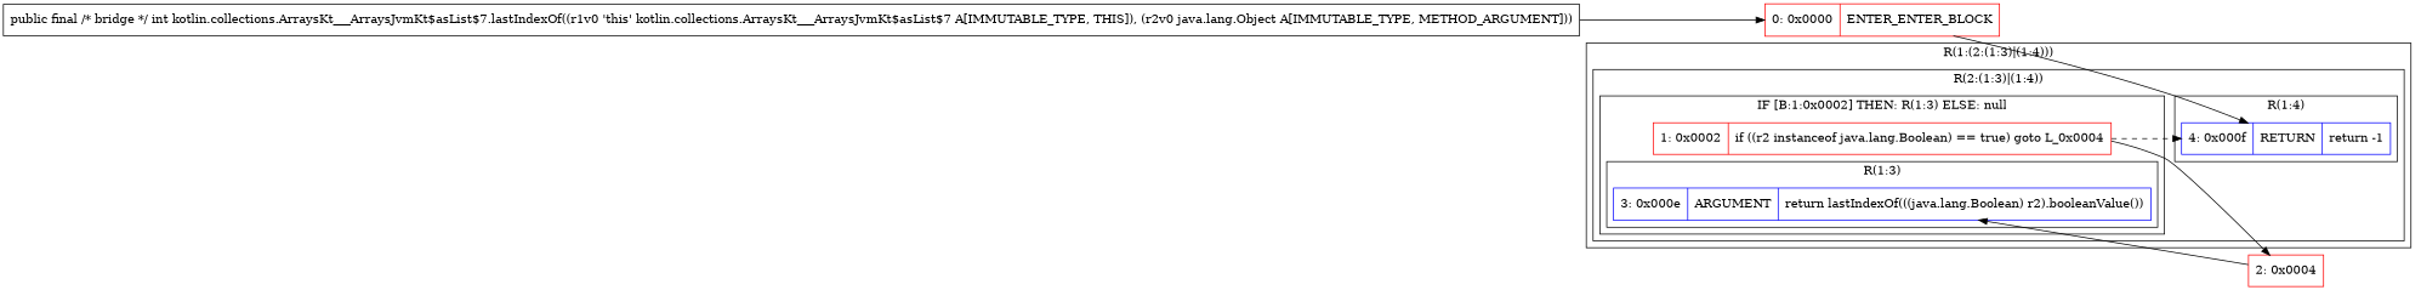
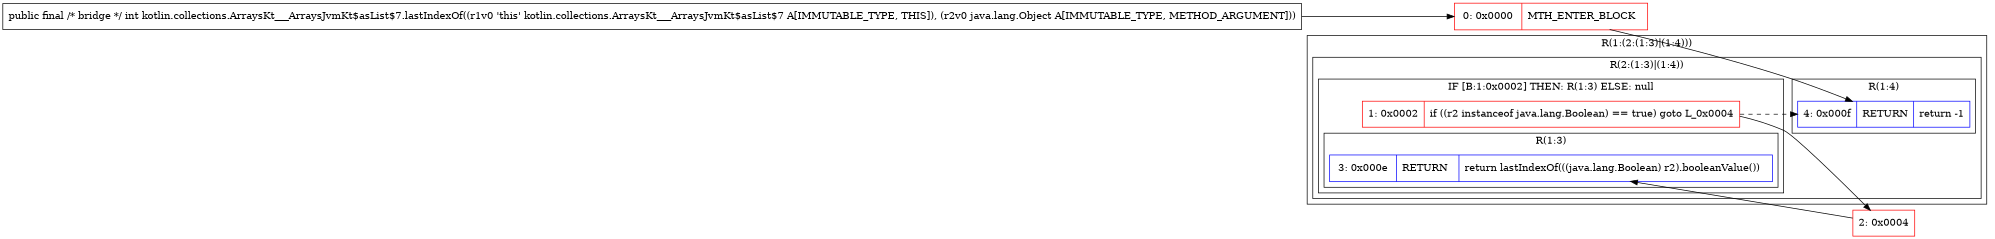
  digraph {
    rankdir=LR
    node [color=red shape=record]
-   n1 [color=blue label="{3\:\ 0x000e|ARGUMENT\l|return lastIndexOf(((java.lang.Boolean) r2).booleanValue())\l}"]
+   n1 [color=blue label="{3\:\ 0x000e|RETURN\l|return lastIndexOf(((java.lang.Boolean) r2).booleanValue())\l}"]
    n2 [label="{1\:\ 0x0002|if ((r2 instanceof java.lang.Boolean) == true) goto L_0x0004\l}"]
    n3 [color=blue label="{4\:\ 0x000f|RETURN\l|return \-1\l}"]
    n4 [label="{2\:\ 0x0004}"]
-   n5 [label="{0\:\ 0x0000|ENTER_ENTER_BLOCK\l}"]
+   n5 [label="{0\:\ 0x0000|MTH_ENTER_BLOCK\l}"]
    n6 [label="{public final \/* bridge *\/ int kotlin.collections.ArraysKt___ArraysJvmKt$asList$7.lastIndexOf((r1v0 'this' kotlin.collections.ArraysKt___ArraysJvmKt$asList$7 A[IMMUTABLE_TYPE, THIS]), (r2v0 java.lang.Object A[IMMUTABLE_TYPE, METHOD_ARGUMENT])) }" color=""]
    subgraph cluster_1 {
      label="R(1:(2:(1:3)|(1:4)))"
      subgraph cluster_2 {
        label="R(2:(1:3)|(1:4))"
        subgraph cluster_3 {
          label="IF [B:1:0x0002] THEN: R(1:3) ELSE: null"
          n2
          subgraph cluster_4 {
            label="R(1:3)"
            n1
          }
        }
        subgraph cluster_5 {
          label="R(1:4)"
          n3
        }
      }
    }
    n2 -> n3 [style=dashed]
    n2 -> n4
    n4 -> n1
    n5 -> n3
    n6 -> n5
  }
